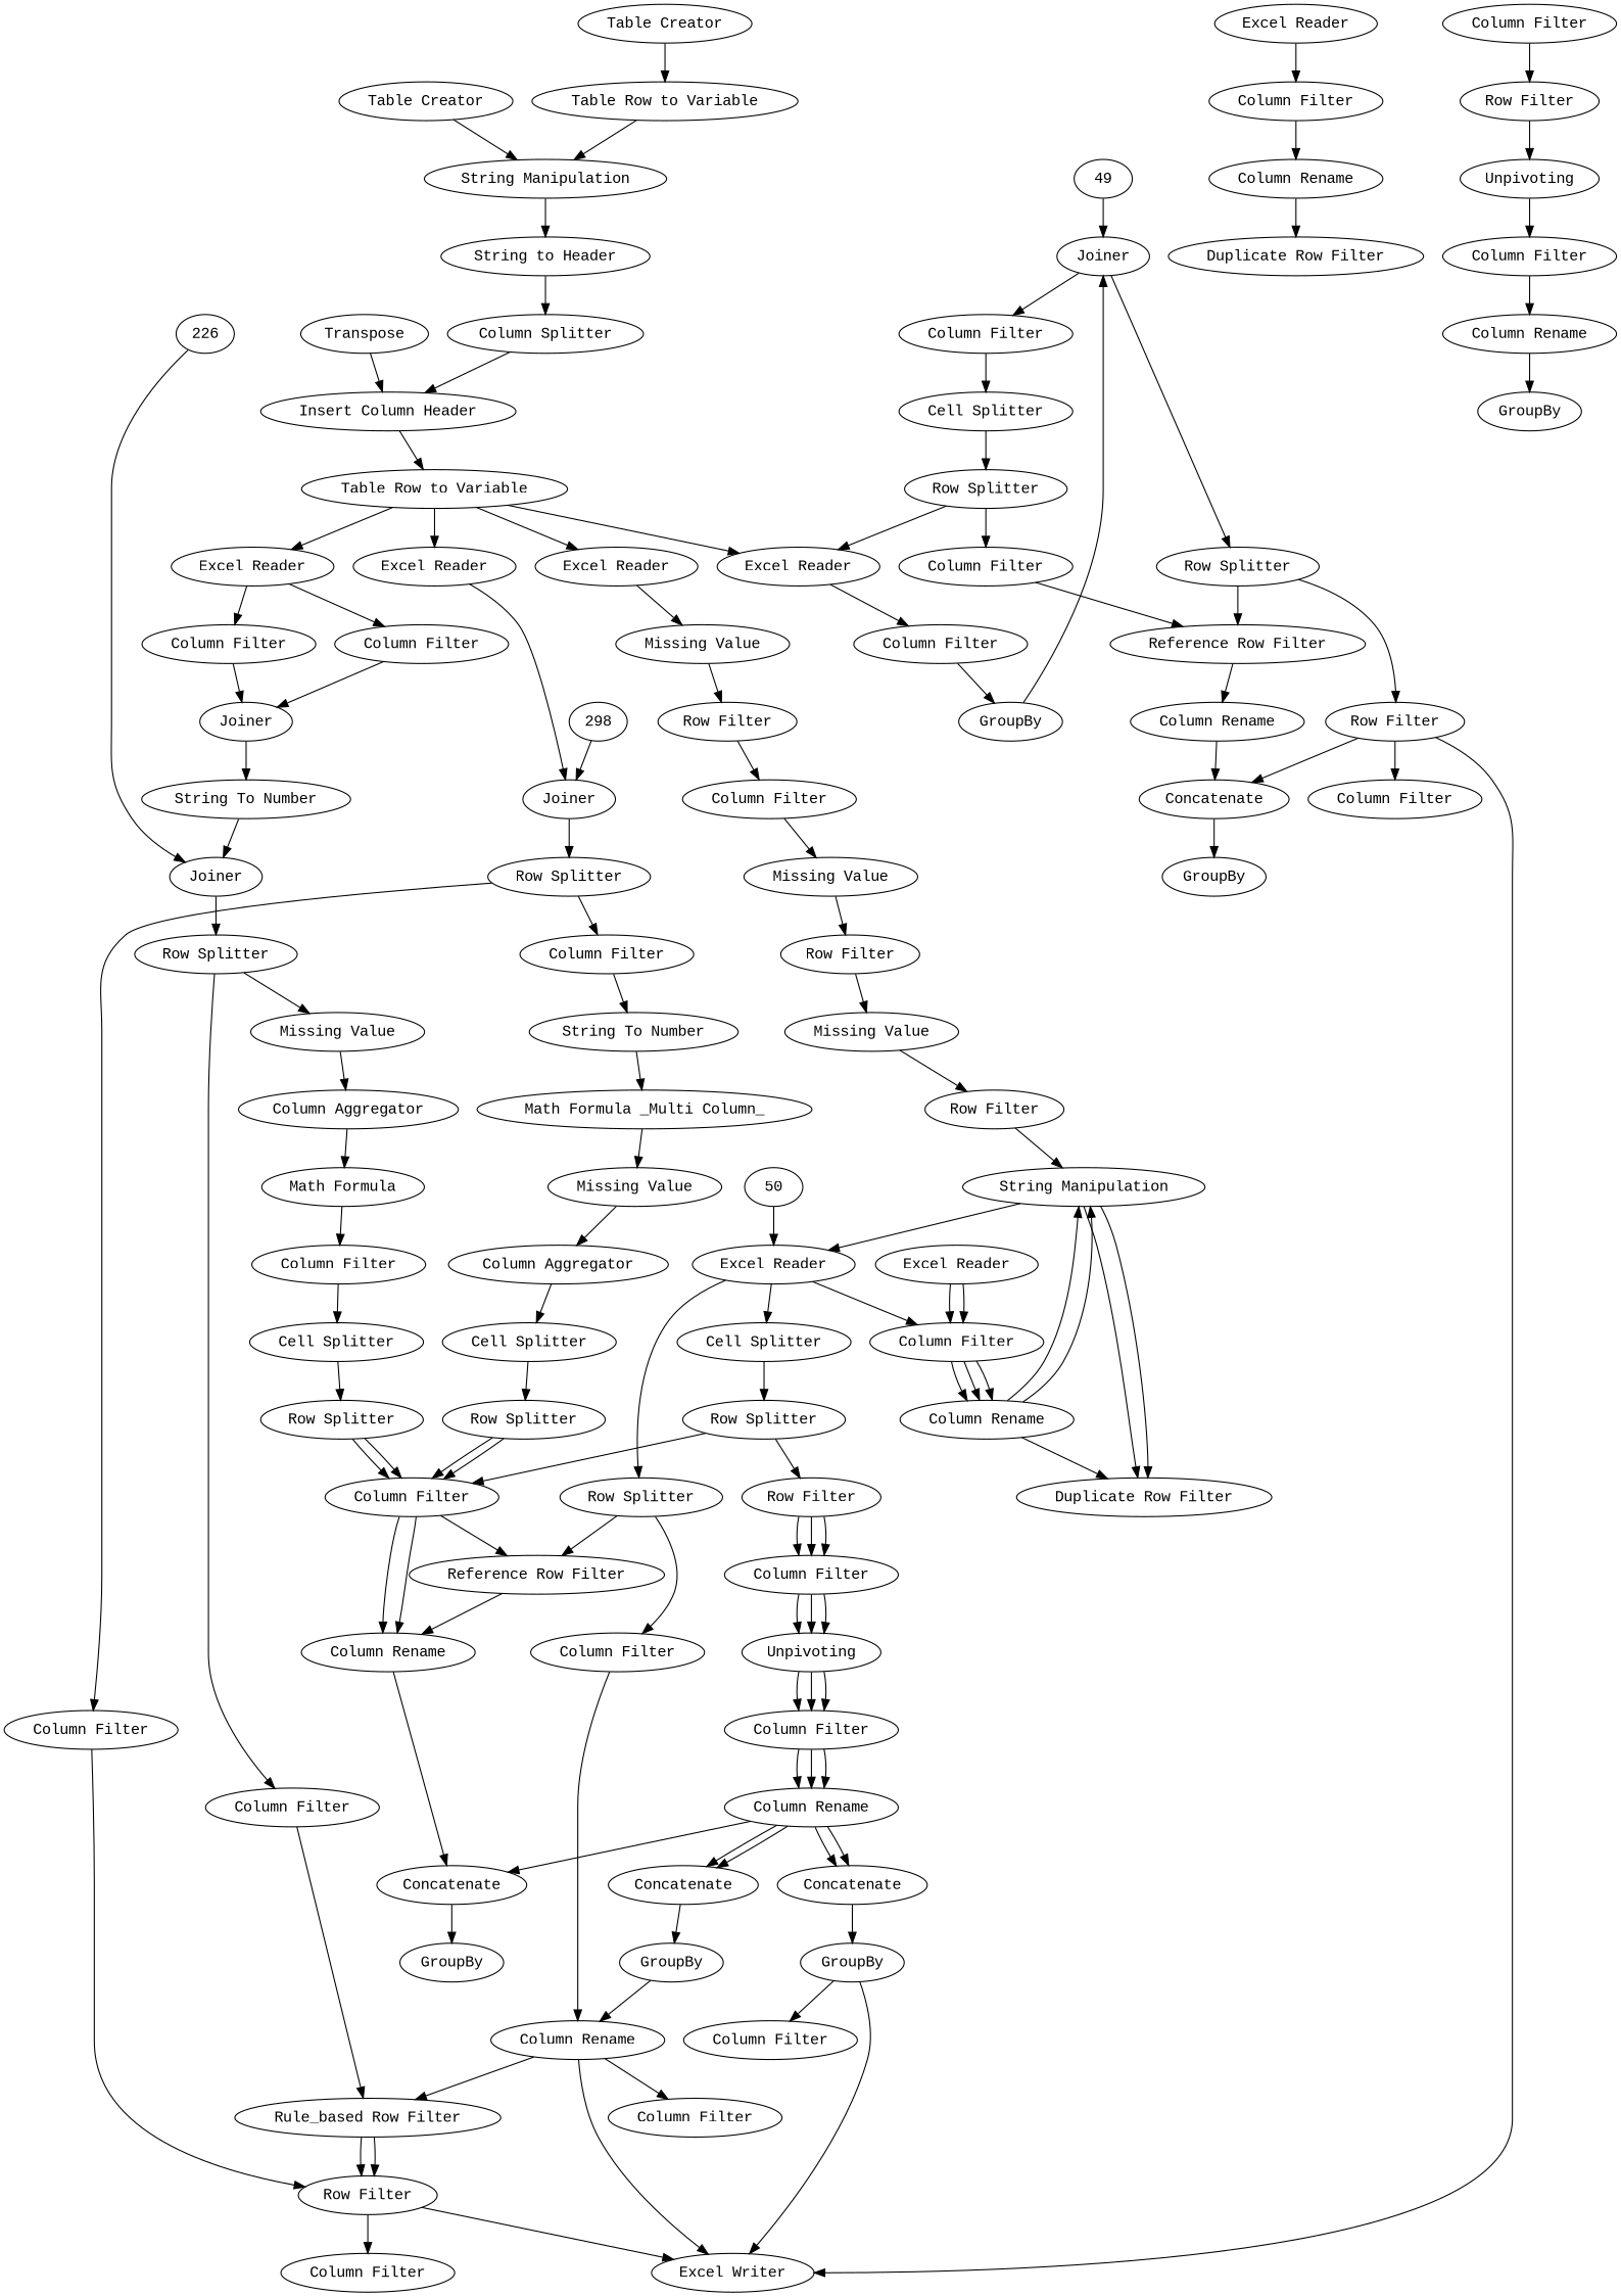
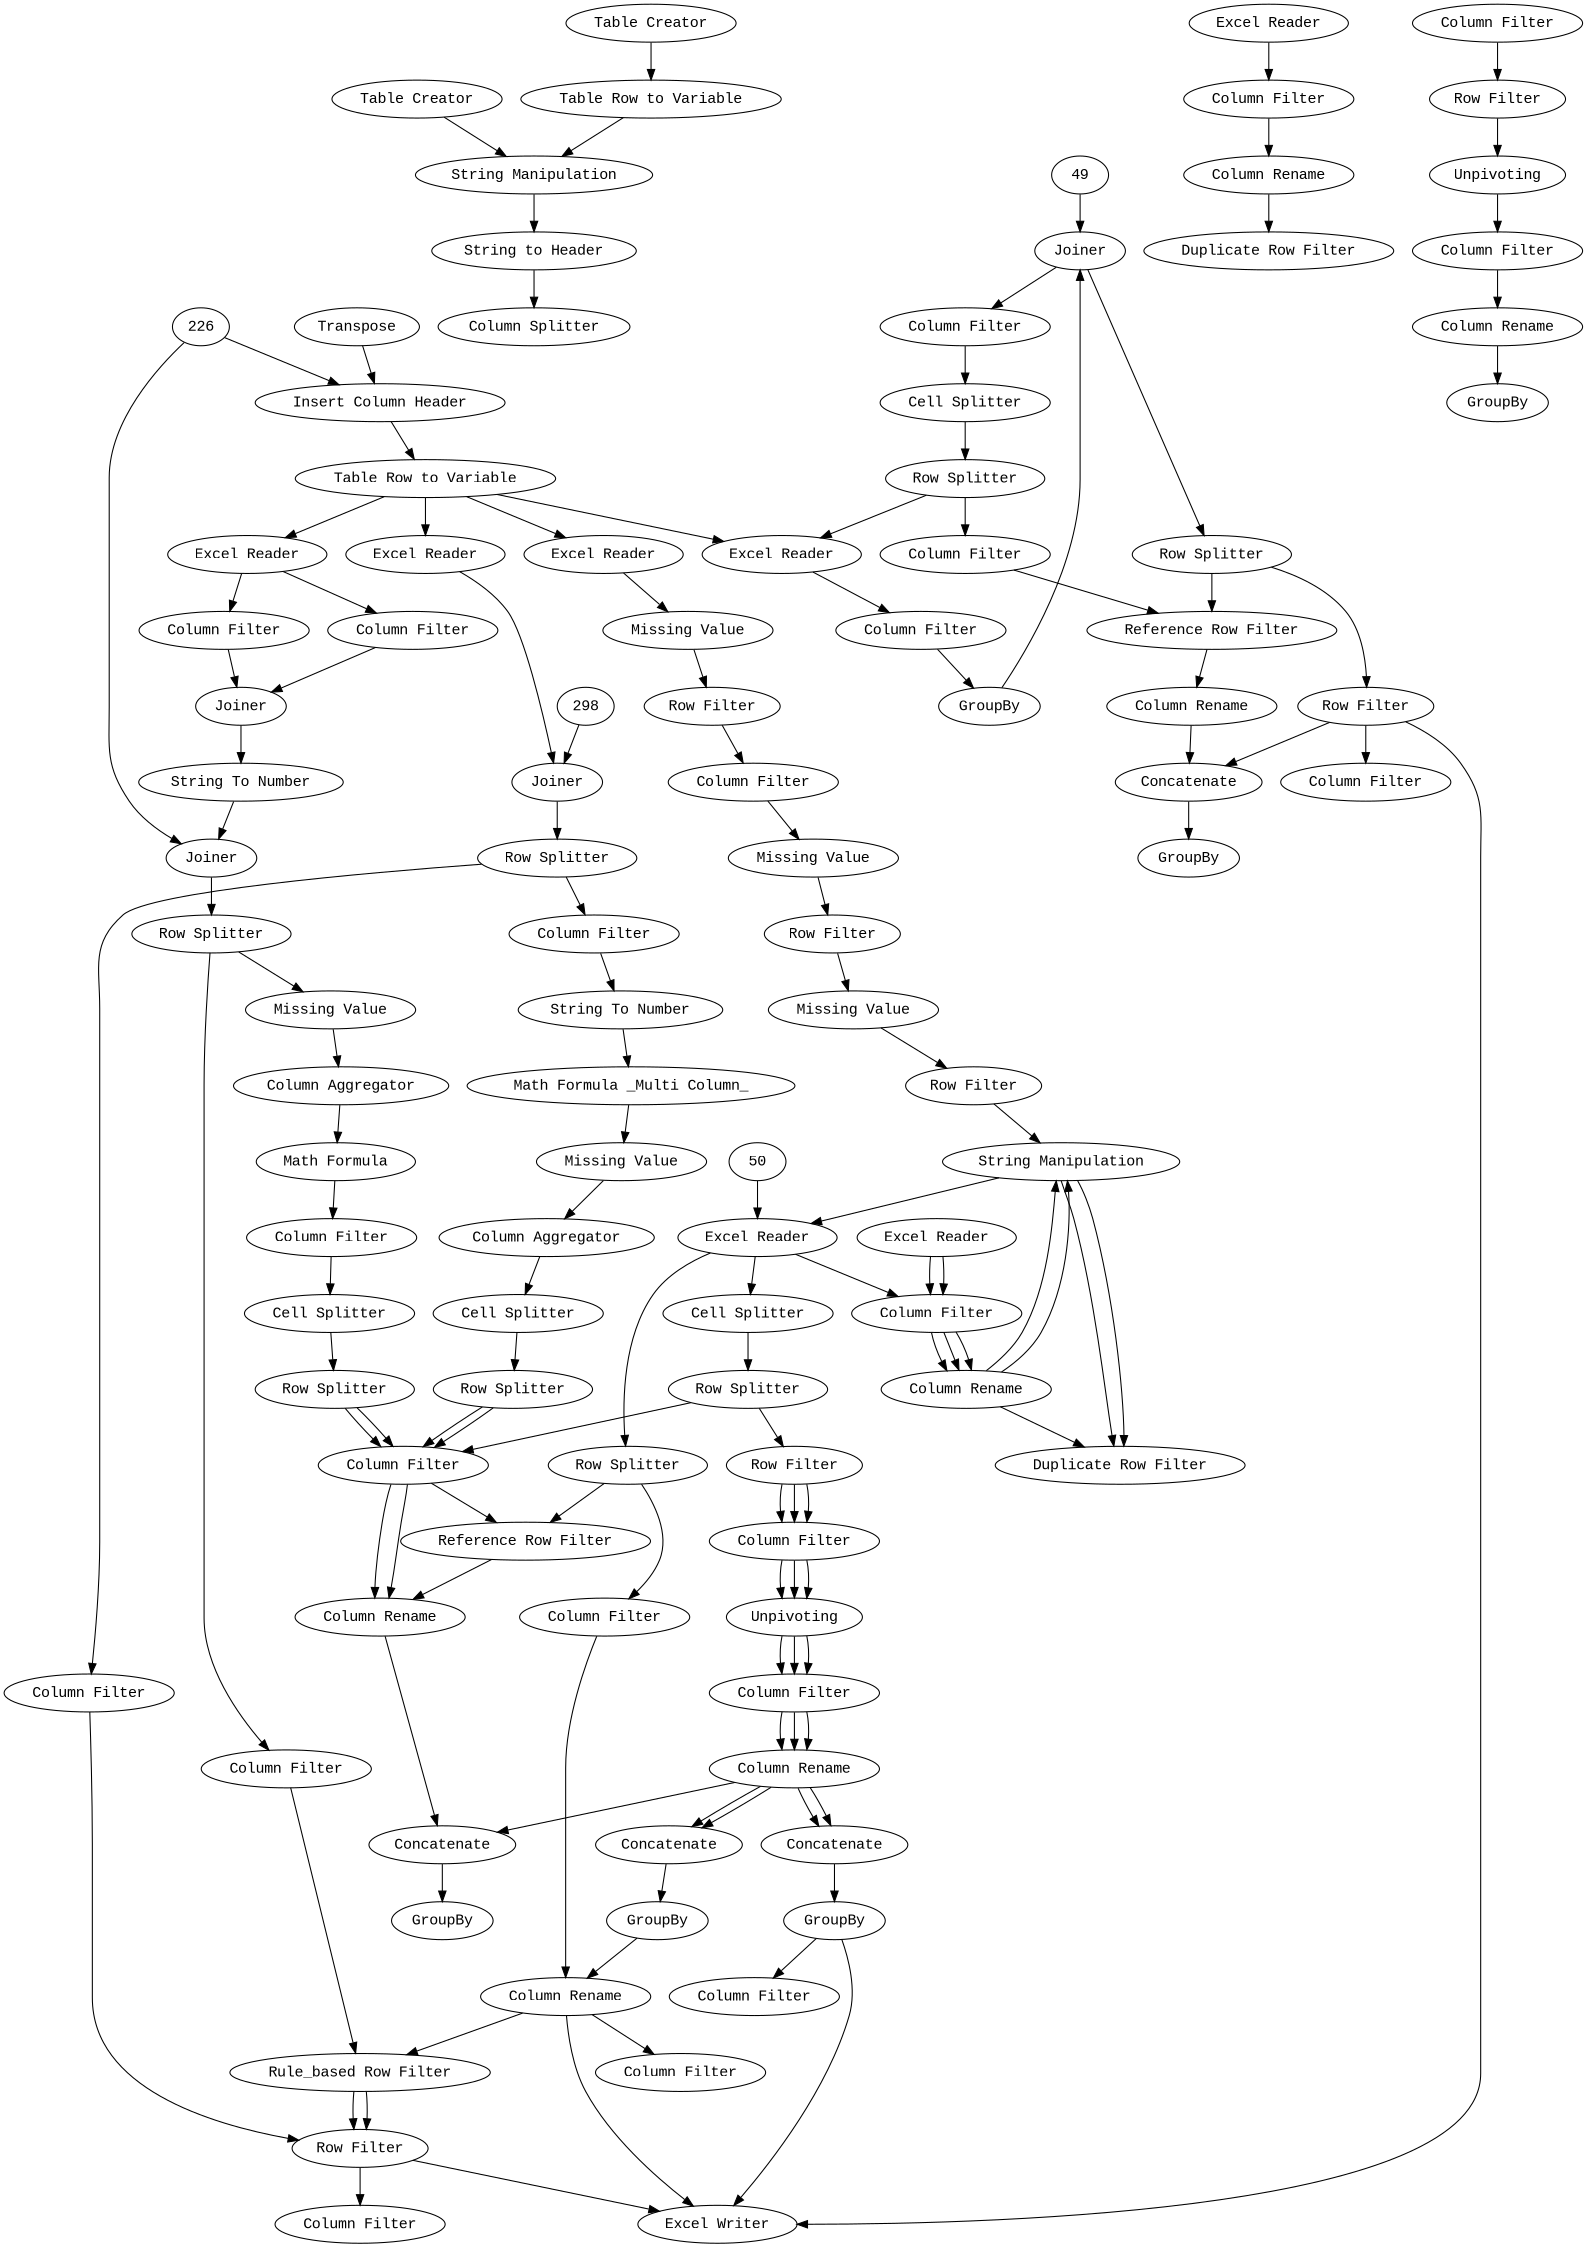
  digraph {
    fontname="Liberation Mono"
    rankdir=TB
    node [fontname="Liberation Mono"]
    edge [fontname="Liberation Mono"]
    n1 [label="Excel Reader"]
    n2 [label="Missing Value"]
    n3 [label="Row Filter"]
    n4 [label="Duplicate Row Filter"]
    n5 [label="Excel Reader"]
    n6 [label="Column Filter"]
    n7 [label="Column Rename"]
    n8 [label="String Manipulation"]
    n9 [label="Excel Reader"]
    n10 [label="Row Splitter"]
    n11 [label="Cell Splitter"]
    n12 [label="Reference Row Filter"]
    n13 [label="Column Filter"]
    n14 [label="Row Splitter"]
    n15 [label="Column Rename"]
    n16 [label="Column Rename"]
    n17 [label="Row Filter"]
    n18 [label="Column Filter"]
    n19 [label="Column Filter"]
    n20 [label=Unpivoting]
    n21 [label=Concatenate]
    n22 [label=GroupBy]
    n23 [label="Column Filter"]
    n24 [label="Column Rename"]
    n25 [label=Concatenate]
    n26 [label=Concatenate]
    n27 [label=GroupBy]
    n28 [label=GroupBy]
    n29 [label="Column Filter"]
    n30 [label="Missing Value"]
    n31 [label="Row Filter"]
    n32 [label="Missing Value"]
    n33 [label="Row Filter"]
    n34 [label="Rule_based Row Filter"]
    n35 [label="Excel Writer"]
    n36 [label="Column Filter"]
    n37 [label="Row Filter"]
    n38 [label="Column Filter"]
    n39 [label="Excel Reader"]
    n40 [label="Column Filter"]
    n41 [label=GroupBy]
    n42 [label=Joiner]
    n43 [label="Column Filter"]
    n44 [label="Row Splitter"]
    n45 [label="Cell Splitter"]
    n46 [label="Reference Row Filter"]
    n47 [label="Row Filter"]
    n48 [label="Row Splitter"]
    n49 [label="Column Filter"]
    n50 [label="Column Rename"]
    n51 [label=Concatenate]
    n52 [label="Column Filter"]
    n53 [label=GroupBy]
    n54 [label="Excel Reader"]
    n55 [label="Column Filter"]
    n56 [label="Column Rename"]
    n57 [label="Duplicate Row Filter"]
    n58 [label="Column Filter"]
    n59 [label="Row Filter"]
    n60 [label=Unpivoting]
    n61 [label="Column Filter"]
    n62 [label="Column Rename"]
    n63 [label=GroupBy]
    n64 [label="Excel Reader"]
    n65 [label="Column Filter"]
    n66 [label="Column Filter"]
    n67 [label=Joiner]
    n68 [label="String To Number"]
    n69 [label=Joiner]
    n70 [label="Row Splitter"]
    n71 [label="Column Filter"]
    n72 [label="Missing Value"]
    n73 [label="Column Aggregator"]
    n74 [label="Math Formula"]
    n75 [label="Column Filter"]
    n76 [label="Cell Splitter"]
    n77 [label="Row Splitter"]
    n78 [label="Excel Reader"]
    n79 [label=Joiner]
    n80 [label="Row Splitter"]
    n81 [label="Column Filter"]
    n82 [label="Column Filter"]
    n83 [label="String To Number"]
    n84 [label="Math Formula _Multi Column_"]
    n85 [label="Missing Value"]
    n86 [label="Column Aggregator"]
    n87 [label="Cell Splitter"]
    n88 [label="Row Splitter"]
    n89 [label="Column Filter"]
    n90 [label="Table Creator"]
    n91 [label="String Manipulation"]
    n92 [label="String to Header"]
    n93 [label="Table Creator"]
    n94 [label="Table Row to Variable"]
    n95 [label="Column Splitter"]
    n96 [label="Insert Column Header"]
    n97 [label=Transpose]
    n98 [label="Table Row to Variable"]
    50
    49
    226
    298
    n1 -> n2
    n2 -> n3
    n3 -> n29
    n5 -> n6
    n5 -> n6
    n6 -> n7
    n6 -> n7
    n6 -> n7
    n7 -> n4
    n7 -> n8
    n7 -> n8
    n8 -> n4
    n8 -> n4
    n8 -> n9
    n9 -> n6
    n9 -> n10
    n9 -> n11
    n10 -> n12
    n10 -> n13
    n11 -> n14
    n12 -> n15
    n13 -> n16
    n14 -> n17
    n14 -> n18
    n15 -> n21
    n16 -> n34
    n16 -> n35
    n16 -> n36
    n17 -> n19
    n17 -> n19
    n17 -> n19
    n18 -> n12
    n18 -> n15
    n18 -> n15
    n19 -> n20
    n19 -> n20
    n19 -> n20
    n20 -> n23
    n20 -> n23
    n20 -> n23
    n21 -> n22
    n23 -> n24
    n23 -> n24
    n23 -> n24
    n24 -> n21
    n24 -> n25
    n24 -> n25
    n24 -> n26
    n24 -> n26
    n25 -> n27
    n26 -> n28
    n27 -> n16
    n28 -> n35
    n28 -> n89
    n29 -> n30
    n30 -> n31
    n31 -> n32
    n32 -> n33
    n33 -> n8
    n34 -> n37
    n34 -> n37
    n37 -> n35
    n37 -> n38
    n39 -> n40
    n40 -> n41
    n41 -> n42
    n42 -> n43
    n42 -> n44
    n43 -> n45
    n44 -> n46
    n44 -> n47
    n45 -> n48
    n46 -> n50
    n47 -> n35
    n47 -> n51
    n47 -> n52
    n48 -> n39
    n48 -> n49
    n49 -> n46
    n50 -> n51
    n51 -> n53
    n54 -> n55
    n55 -> n56
    n56 -> n57
    n58 -> n59
    n59 -> n60
    n60 -> n61
    n61 -> n62
    n62 -> n63
    n64 -> n65
    n64 -> n66
    n65 -> n67
    n66 -> n67
    n67 -> n68
    n68 -> n69
    n69 -> n70
    n70 -> n71
    n70 -> n72
    n71 -> n34
    n72 -> n73
    n73 -> n74
    n74 -> n75
    n75 -> n76
    n76 -> n77
    n77 -> n18
    n77 -> n18
    n78 -> n79
    n79 -> n80
    n80 -> n81
    n80 -> n82
    n81 -> n37
    n82 -> n83
    n83 -> n84
    n84 -> n85
    n85 -> n86
    n86 -> n87
    n87 -> n88
    n88 -> n18
    n88 -> n18
    n90 -> n91
    n91 -> n92
    n92 -> n95
    n93 -> n94
    n94 -> n91
-   n95 -> n96
+   226 -> n96
    n96 -> n98
    n97 -> n96
    n98 -> n1
    n98 -> n39
    n98 -> n64
    n98 -> n78
    50 -> n9
    49 -> n42
    226 -> n69
    298 -> n79
  }
